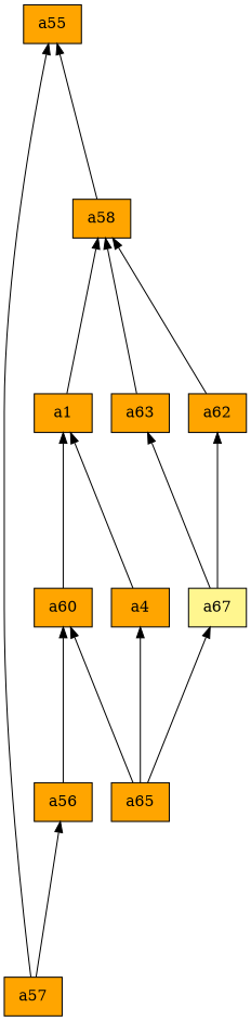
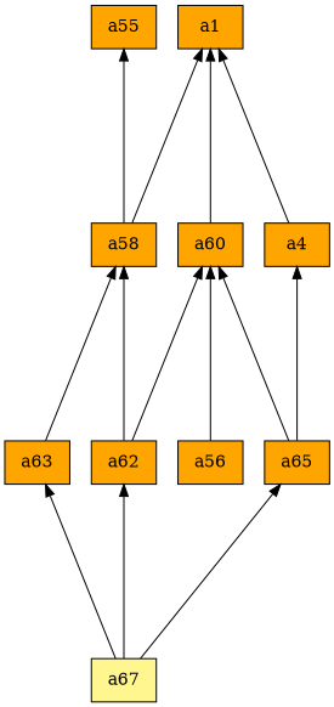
  digraph {
    rankdir=BT
    ranksep=2.0
    node [fillcolor=orange shape=record style=filled]
    n1 [label="{a1}"]
    n2 [label="{a58}"]
    n3 [label="{a55}"]
    n4 [label="{a63}"]
    n5 [label="{a4}"]
    n6 [label="{a60}"]
    n7 [label="{a56}"]
-   n8 [label="{a57}"]
    n9 [fillcolor=khaki1 label="{a67}"]
    n10 [label="{a65}"]
    n11 [label="{a62}"]
-   n1 -> n2
+   n2 -> n1
    n2 -> n3
    n4 -> n2
    n5 -> n1
    n6 -> n1
    n7 -> n6
-   n8 -> n3
-   n8 -> n7
    n9 -> n4
-   n10 -> n9
+   n9 -> n10
    n9 -> n11
    n10 -> n5
    n10 -> n6
    n11 -> n2
+   n11 -> n6
  }
